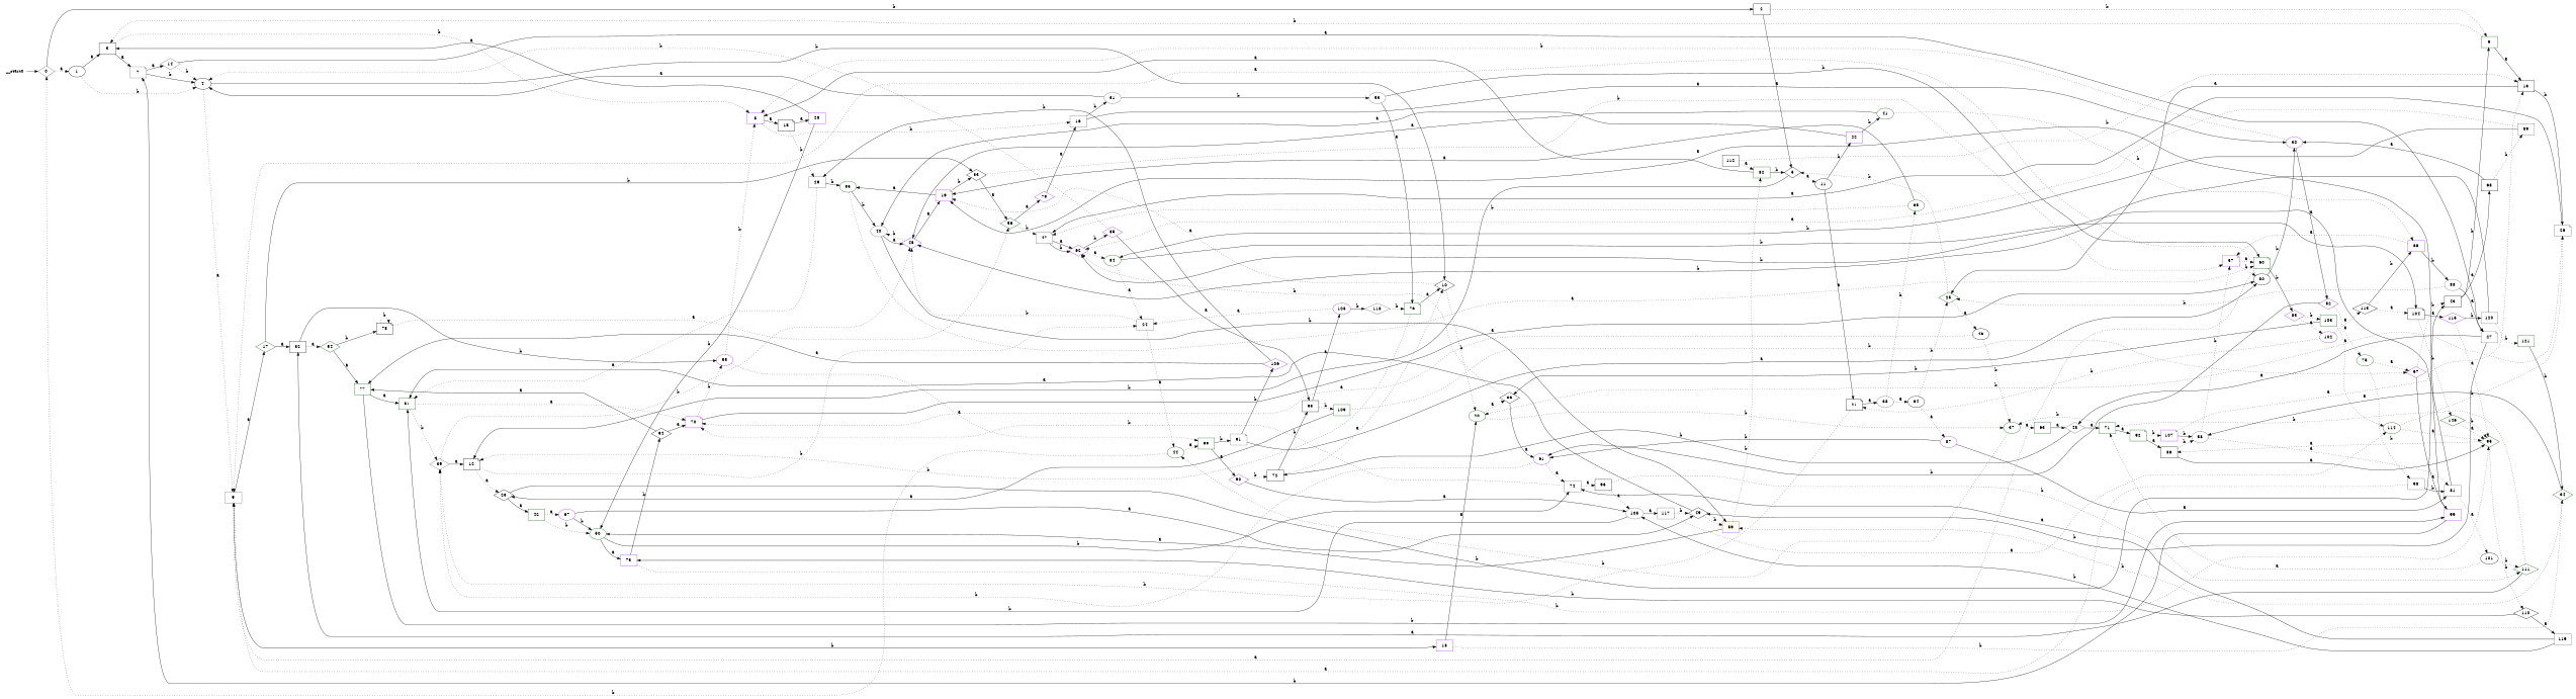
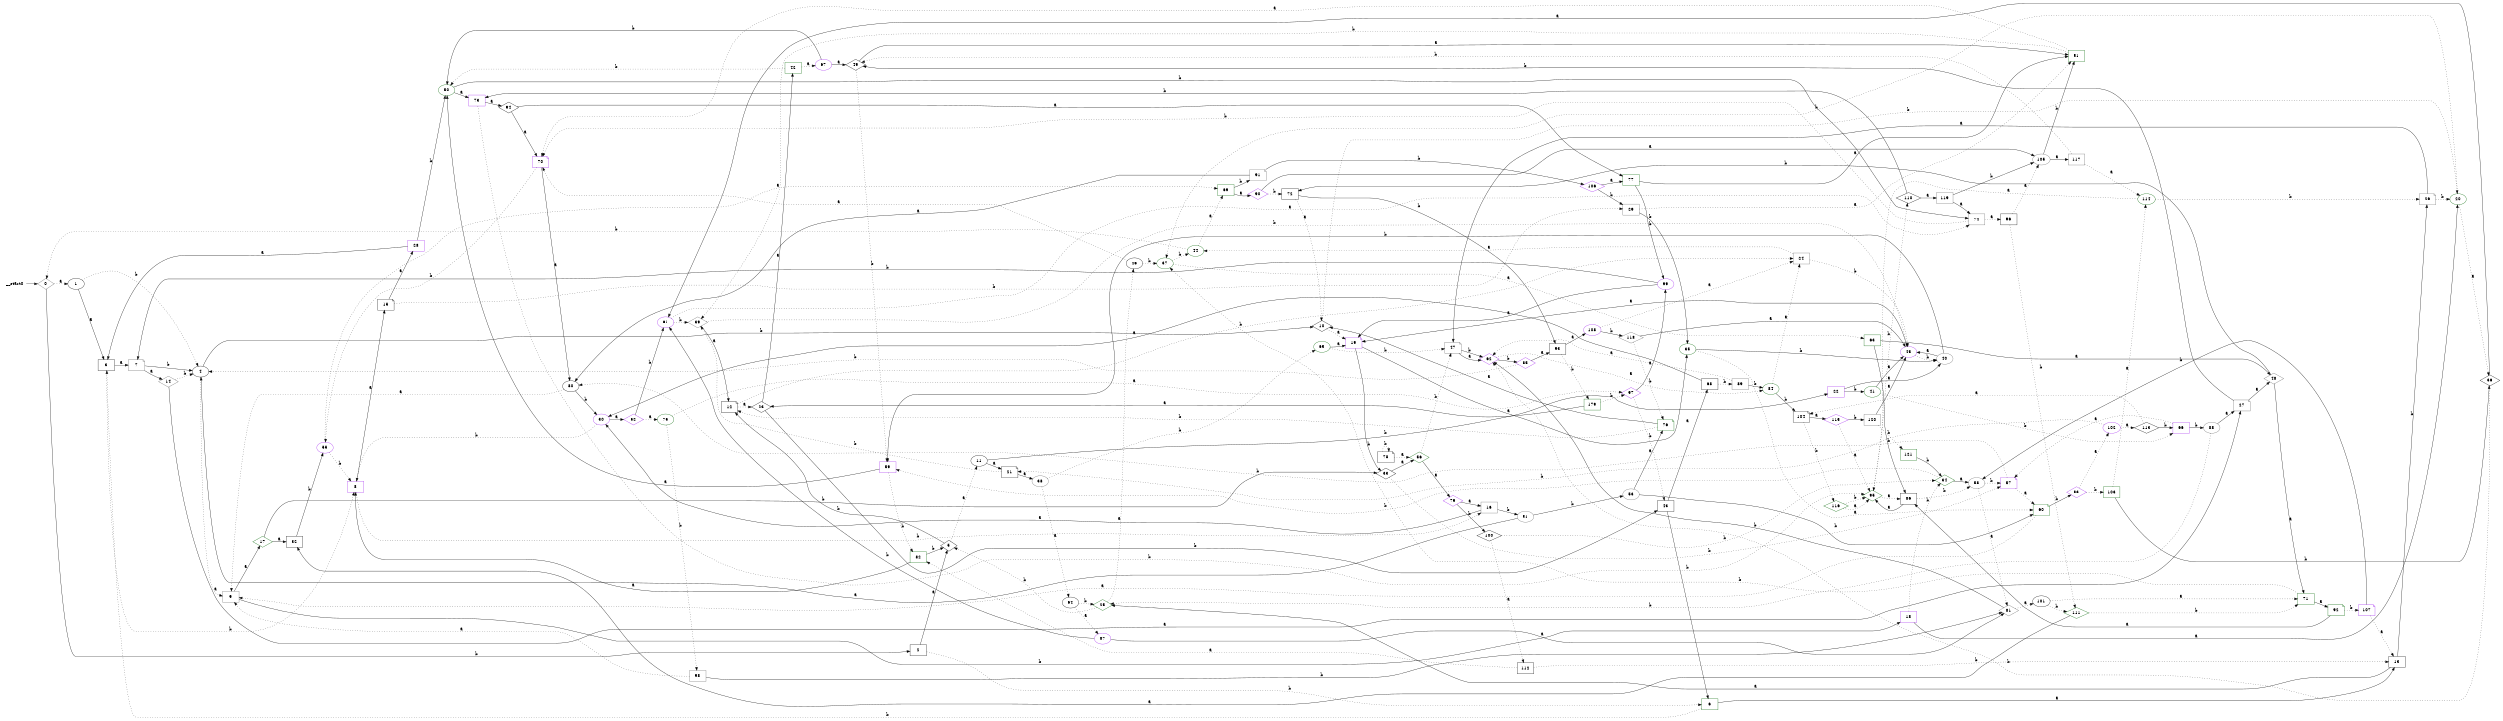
  digraph {
    rankdir=LR
    node [color=darkgreen shape=box]
    edge [style=solid]
    __start0 [shape=none]
    0 [color=gray40 shape=diamond]
    1 [color=black shape=ellipse]
    2 [color=black]
    3 [color=black]
    4 [color=black shape=ellipse]
    5 [color=black shape=diamond]
    6
    7 [color=gray40 shape=note]
    8 [color=purple]
    9 [color=gray40]
    10 [color=black shape=diamond]
    11 [color=black shape=ellipse]
    12 [color=black shape=note]
    13 [color=black]
    14 [color=gray40 shape=diamond]
    15 [color=black shape=note]
    16 [color=gray40]
    17 [shape=diamond]
    18 [color=purple]
    19 [color=purple shape=note]
    20 [shape=ellipse]
    21 [color=black shape=note]
    22 [color=purple]
    23 [color=black shape=diamond]
    24 [color=gray40]
    25 [shape=diamond]
    26 [color=gray40 shape=note]
    27 [color=gray40 shape=note]
    28 [color=purple]
    29 [color=gray40]
    30 [color=purple shape=ellipse]
    31 [color=gray40 shape=ellipse]
    32 [color=black]
    33 [color=black shape=diamond]
    34 [shape=diamond]
    35 [shape=ellipse]
    36 [color=black shape=diamond]
    37 [shape=ellipse]
    38 [color=gray40 shape=ellipse]
    39 [color=gray40 shape=diamond]
    40 [color=gray40 shape=ellipse]
    41 [shape=ellipse]
    42
    43 [color=black]
    44 [shape=ellipse]
-   45 [color=purple shape=diamond]
+   45 [color=purple shape=ellipse]
    46 [color=black shape=ellipse]
    47 [color=gray40 shape=note]
    48 [color=gray40 shape=diamond]
    49 [color=black shape=diamond]
    50 [shape=ellipse]
    51
    52 [color=purple shape=diamond]
    53 [color=gray40 shape=ellipse]
-   54 [shape=diamond]
    55 [color=purple shape=ellipse]
    56 [shape=diamond]
    57 [color=purple shape=note]
    58 [color=gray40 shape=ellipse]
    59 [color=purple]
    60 [shape=note]
    61 [color=purple shape=ellipse]
    62 [color=purple shape=diamond]
    63
    64 [color=black shape=ellipse]
    65 [shape=ellipse]
    66 [color=purple]
    67 [color=purple shape=ellipse]
    68 [color=black]
    69
    70 [color=purple shape=note]
    71
    72 [color=black]
    73 [color=purple]
    74 [color=gray40]
    75 [shape=ellipse]
    76 [shape=note]
    77
    78 [color=black shape=note]
    79 [color=purple shape=diamond]
    80 [color=black shape=ellipse]
-   81 [color=gray40]
+   81 [color=gray40 shape=diamond]
    82
    83 [color=purple shape=diamond]
    84 [shape=ellipse]
    85 [color=purple shape=diamond]
    86 [color=black]
    87 [color=purple shape=ellipse]
    88 [color=gray40 shape=ellipse]
    89 [color=gray40]
    90 [color=purple shape=diamond]
    91 [color=gray40 shape=note]
    92 [shape=note]
    93 [color=black]
    94 [color=black shape=diamond]
    95 [shape=diamond]
    96 [color=black]
    97 [color=purple shape=diamond]
    98 [color=gray40]
-   99 [color=purple]
+   99 [color=purple shape=ellipse]
+   100 [color=black shape=diamond]
    101 [color=black shape=ellipse]
    102 [color=purple shape=ellipse]
    103
    104 [color=black shape=note]
    105 [color=gray40 shape=ellipse]
    106 [color=purple shape=diamond]
    107 [color=purple shape=note]
    108 [color=purple shape=ellipse]
-   109
+   109 [label=179]
    110 [color=black shape=diamond]
    111 [shape=diamond]
    112 [color=black]
    113 [color=black shape=diamond]
    114 [shape=ellipse]
    115 [color=purple shape=diamond]
-   116 [shape=diamond label=146]
+   116 [shape=diamond]
    117 [color=gray40]
    118 [color=gray40 shape=diamond]
    119 [color=gray40]
    120 [color=gray40]
    121
    __start0 -> 0
    0 -> 1 [label=a style=dotted]
    0 -> 2 [label=b]
    1 -> 3 [label=a]
    1 -> 4 [label=b style=dotted]
    2 -> 5 [label=a]
    2 -> 6 [label=b style=dotted]
    3 -> 7 [label=a]
    3 -> 8 [label=b style=dotted]
    4 -> 9 [label=a style=dotted]
    4 -> 10 [label=b]
    5 -> 11 [label=a style=dotted]
    5 -> 12 [label=b]
    6 -> 3 [label=b style=dotted]
    6 -> 13 [label=a]
    7 -> 4 [label=b]
    7 -> 14 [label=a]
    8 -> 15 [label=a]
    8 -> 16 [label=b style=dotted]
    9 -> 17 [label=a]
    9 -> 18 [label=b]
    10 -> 19 [label=a style=dotted]
    10 -> 20 [label=b style=dotted]
    11 -> 21 [label=a]
    11 -> 22 [label=b]
    12 -> 23 [label=a style=dotted]
    12 -> 24 [label=b style=dotted]
    13 -> 25 [label=a]
    13 -> 26 [label=b]
    14 -> 4 [label=b style=dotted]
    14 -> 27 [label=a]
    15 -> 28 [label=a]
    15 -> 29 [label=b style=dotted]
    16 -> 30 [label=a]
    16 -> 31 [label=b]
    17 -> 32 [label=a]
    17 -> 33 [label=b]
    18 -> 20 [label=a]
    18 -> 34 [label=b style=dotted]
    19 -> 33 [label=b]
    19 -> 35 [label=a]
    20 -> 36 [label=a style=dotted]
    20 -> 37 [label=b style=dotted]
    21 -> 38 [label=a]
    21 -> 39 [label=b style=dotted]
    22 -> 40 [label=a]
    22 -> 41 [label=b]
    23 -> 42 [label=a]
    23 -> 43 [label=b]
    24 -> 44 [label=a style=dotted]
    24 -> 45 [label=b style=dotted]
    25 -> 5 [label=b style=dotted]
    25 -> 46 [label=a style=dotted]
    26 -> 20 [label=b style=dotted]
    26 -> 47 [label=a]
    27 -> 48 [label=a]
    27 -> 49 [label=b]
    28 -> 3 [label=a]
    28 -> 50 [label=b]
    29 -> 35 [label=b]
    29 -> 51 [label=a style=dotted]
    30 -> 8 [label=b style=dotted]
    30 -> 52 [label=a]
    31 -> 4 [label=a]
    31 -> 53 [label=b]
-   32 -> 54 [label=a style=dotted]
    32 -> 55 [label=b]
    33 -> 56 [label=a]
    33 -> 57 [label=b style=dotted]
    34 -> 58 [label=a]
    34 -> 59 [label=b style=dotted]
    35 -> 40 [label=b]
    35 -> 60 [label=a style=dotted]
    36 -> 61 [label=a]
    36 -> 62 [label=b style=dotted]
    37 -> 44 [label=b style=dotted]
    37 -> 63 [label=a style=dotted]
    38 -> 64 [label=a style=dotted]
    38 -> 65 [label=b style=dotted]
    39 -> 12 [label=a]
    39 -> 45 [label=b style=dotted]
    40 -> 45 [label=a]
    40 -> 59 [label=b]
    41 -> 45 [label=a]
    41 -> 66 [label=b style=dotted]
    42 -> 50 [label=b style=dotted]
    42 -> 67 [label=a style=dotted]
    43 -> 6 [label=b]
    43 -> 68 [label=a]
    44 -> 0 [label=b style=dotted]
    44 -> 69 [label=a style=dotted]
    45 -> 19 [label=a]
    45 -> 40 [label=b style=dotted]
    46 -> 37 [label=b style=dotted]
    46 -> 70 [label=a style=dotted]
    47 -> 62 [label=a]
    47 -> 62 [label=b]
    48 -> 71 [label=a]
    48 -> 72 [label=b]
    49 -> 51 [label=a]
    49 -> 59 [label=b style=dotted]
    50 -> 73 [label=a]
    50 -> 74 [label=b]
    51 -> 39 [label=b style=dotted]
    51 -> 70 [label=a style=dotted]
    52 -> 61 [label=b]
    52 -> 75 [label=a style=dotted]
    53 -> 60 [label=b]
    53 -> 76 [label=a]
-   54 -> 77 [label=a]
-   54 -> 78 [label=b]
    55 -> 8 [label=b style=dotted]
    55 -> 69 [label=a style=dotted]
    56 -> 47 [label=b style=dotted]
    56 -> 79 [label=a]
    57 -> 60 [label=a style=dotted]
    57 -> 80 [label=b style=dotted]
    58 -> 57 [label=b style=dotted]
    58 -> 81 [label=a style=dotted]
    59 -> 50 [label=a]
    59 -> 82 [label=b style=dotted]
    60 -> 9 [label=a style=dotted]
    60 -> 83 [label=b]
    61 -> 39 [label=b style=dotted]
    61 -> 74 [label=a style=dotted]
    62 -> 84 [label=a style=dotted]
    62 -> 85 [label=b]
    63 -> 48 [label=a]
+   63 -> 86 [label=b]
    64 -> 25 [label=b style=dotted]
    64 -> 87 [label=a style=dotted]
    65 -> 19 [label=a]
    65 -> 47 [label=b style=dotted]
    66 -> 57 [label=a style=dotted]
    66 -> 88 [label=b]
    67 -> 49 [label=a]
    67 -> 50 [label=b]
    68 -> 30 [label=a]
    68 -> 89 [label=b style=dotted]
    69 -> 90 [label=a]
    69 -> 91 [label=b]
    70 -> 55 [label=b style=dotted]
    70 -> 80 [label=a]
    71 -> 37 [label=b style=dotted]
    71 -> 92 [label=a]
    72 -> 10 [label=a style=dotted]
    72 -> 93 [label=b]
-   73 -> 94 [label=b]
+   73 -> 94 [label=a]
    73 -> 95 [label=b style=dotted]
    74 -> 70 [label=b style=dotted]
    74 -> 96 [label=a style=dotted]
    75 -> 97 [label=a style=dotted]
    75 -> 98 [label=b style=dotted]
    76 -> 10 [label=a]
    76 -> 12 [label=b style=dotted]
    77 -> 51 [label=a]
    77 -> 99 [label=b]
    78 -> 56 [label=a style=dotted]
    78 -> 78 [label=b style=dotted]
    79 -> 16 [label=a]
+   79 -> 100 [label=b]
    80 -> 9 [label=a style=dotted]
    80 -> 30 [label=b]
    81 -> 62 [label=b]
    81 -> 101 [label=a style=dotted]
    82 -> 5 [label=b]
    82 -> 8 [label=a]
    83 -> 102 [label=a style=dotted]
    83 -> 103 [label=b style=dotted]
    84 -> 24 [label=a style=dotted]
    84 -> 104 [label=b]
    85 -> 4 [label=b style=dotted]
    85 -> 93 [label=a]
    86 -> 58 [label=b style=dotted]
    86 -> 95 [label=a]
    87 -> 61 [label=b]
    87 -> 81 [label=a]
    88 -> 25 [label=b style=dotted]
    88 -> 27 [label=a]
    89 -> 62 [label=a style=dotted]
    89 -> 84 [label=b]
    90 -> 72 [label=b style=dotted]
    90 -> 105 [label=a]
    91 -> 80 [label=a]
    91 -> 106 [label=b]
    92 -> 86 [label=a]
    92 -> 107 [label=b style=dotted]
    93 -> 108 [label=a]
    93 -> 109 [label=b style=dotted]
    94 -> 70 [label=a]
    94 -> 77 [label=a]
    95 -> 86 [label=a style=dotted]
    95 -> 110 [label=b style=dotted]
    96 -> 105 [label=a style=dotted]
    96 -> 111 [label=b style=dotted]
    97 -> 43 [label=b style=dotted]
    97 -> 99 [label=a]
    98 -> 9 [label=a style=dotted]
    98 -> 81 [label=b]
    99 -> 7 [label=b]
    99 -> 19 [label=a]
+   100 -> 34 [label=b style=dotted]
+   100 -> 112 [label=a style=dotted]
    101 -> 71 [label=a style=dotted]
    101 -> 111 [label=b style=dotted]
    102 -> 21 [label=b style=dotted]
    102 -> 113 [label=a style=dotted]
    103 -> 36 [label=b]
    103 -> 114 [label=a style=dotted]
    104 -> 115 [label=a]
    104 -> 116 [label=b style=dotted]
    105 -> 51 [label=b]
    105 -> 117 [label=a]
    106 -> 29 [label=b]
    106 -> 77 [label=a]
    107 -> 13 [label=a style=dotted]
    107 -> 58 [label=b]
    108 -> 24 [label=a style=dotted]
    108 -> 118 [label=b]
    109 -> 23 [label=a]
    109 -> 97 [label=b style=dotted]
    110 -> 73 [label=b]
    110 -> 119 [label=a]
    111 -> 32 [label=a]
    111 -> 71 [label=b style=dotted]
    112 -> 13 [label=b style=dotted]
    112 -> 82 [label=a style=dotted]
    113 -> 66 [label=b]
    113 -> 104 [label=a style=dotted]
    114 -> 26 [label=b style=dotted]
    114 -> 95 [label=a style=dotted]
    115 -> 95 [label=a style=dotted]
    115 -> 120 [label=b]
    116 -> 95 [label=a style=dotted]
    116 -> 95 [label=b style=dotted]
    117 -> 49 [label=b style=dotted]
    117 -> 114 [label=a style=dotted]
+   118 -> 45 [label=a]
    118 -> 76 [label=b style=dotted]
    119 -> 74 [label=a]
    119 -> 105 [label=b]
-   120 -> 45 [label=b]
+   120 -> 45 [label=a]
    120 -> 121 [label=b style=dotted]
    121 -> 34 [label=b]
  }
